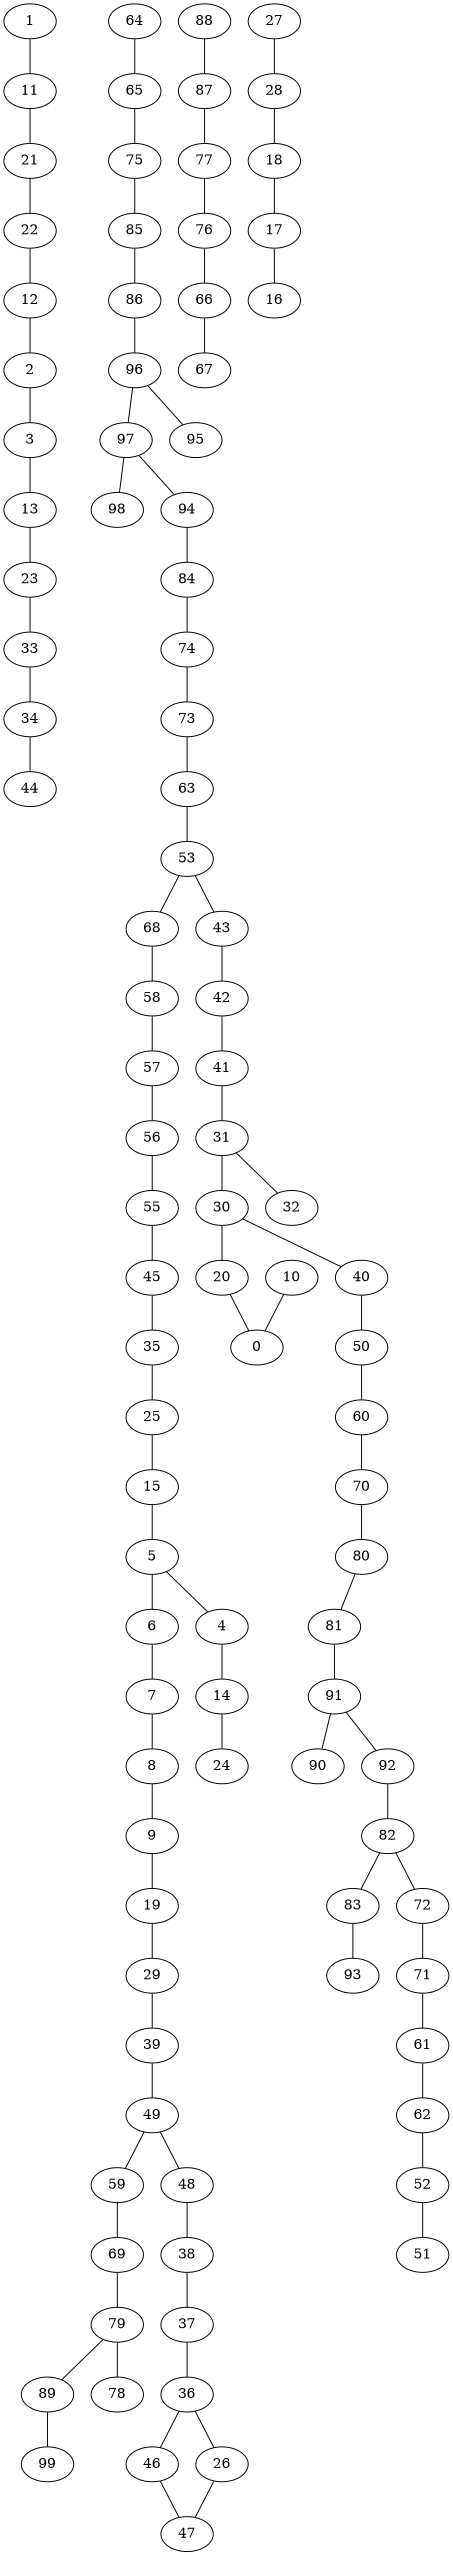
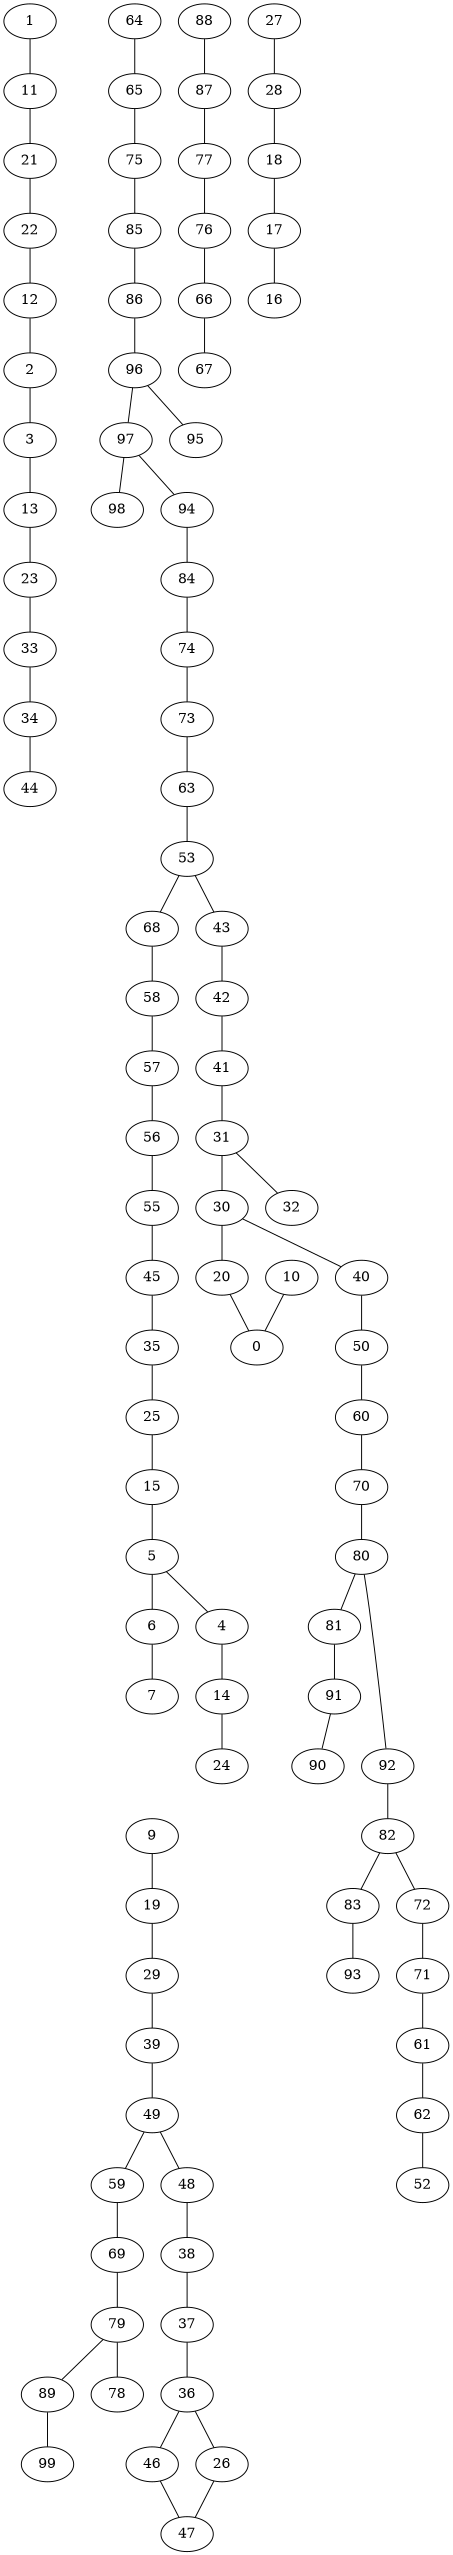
  strict graph {
    1
    11
    21
    22
    12
    2
    3
    13
    23
    33
    34
    44
    64
    65
    75
    85
    86
    96
    97
    95
    98
    94
    88
    87
    77
    76
    66
    67
    68
    58
    57
    56
    55
    45
    35
    25
    15
    5
    6
    4
    7
    14
-   8
    9
    19
    29
    39
    49
    59
    48
    69
    38
    79
    89
    78
    99
    37
    36
    46
    26
    47
    27
    28
    18
    17
    16
    24
    84
    74
    73
    63
    53
    43
    42
    41
    31
    30
    32
    20
    40
    0
    50
    10
    60
    70
    80
    81
    91
    90
    92
    82
    83
    72
    93
    71
    61
    62
    52
-   51
    1 -- 11
    11 -- 21
    21 -- 22
    22 -- 12
    12 -- 2
    2 -- 3
    3 -- 13
    13 -- 23
    23 -- 33
    33 -- 34
    34 -- 44
    64 -- 65
    65 -- 75
    75 -- 85
    85 -- 86
    86 -- 96
    96 -- 97
    96 -- 95
    97 -- 98
    97 -- 94
    94 -- 84
    88 -- 87
    87 -- 77
    77 -- 76
    76 -- 66
    66 -- 67
    68 -- 58
    58 -- 57
    57 -- 56
    56 -- 55
    55 -- 45
    45 -- 35
    35 -- 25
    25 -- 15
    15 -- 5
    5 -- 6
    5 -- 4
    6 -- 7
    4 -- 14
-   7 -- 8
    14 -- 24
-   8 -- 9
    9 -- 19
    19 -- 29
    29 -- 39
    39 -- 49
    49 -- 59
    49 -- 48
    59 -- 69
    48 -- 38
    69 -- 79
    38 -- 37
    79 -- 89
    79 -- 78
    89 -- 99
    37 -- 36
    36 -- 46
    36 -- 26
    46 -- 47
    26 -- 47
    27 -- 28
    28 -- 18
    18 -- 17
    17 -- 16
    84 -- 74
    74 -- 73
    73 -- 63
    63 -- 53
    53 -- 68
    53 -- 43
    43 -- 42
    42 -- 41
    41 -- 31
    31 -- 30
    31 -- 32
    30 -- 20
    30 -- 40
    20 -- 0
    40 -- 50
    50 -- 60
    10 -- 0
    60 -- 70
    70 -- 80
    80 -- 81
    81 -- 91
    91 -- 90
-   91 -- 92
+   80 -- 92
    92 -- 82
    82 -- 83
    82 -- 72
    83 -- 93
    72 -- 71
    71 -- 61
    61 -- 62
    62 -- 52
-   52 -- 51
  }
